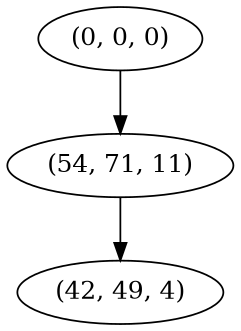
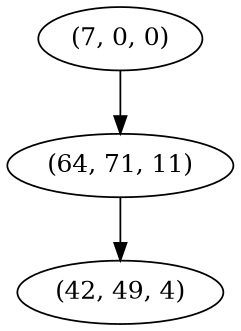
  digraph {
-   "(0, 0, 0)"
-   "(64, 71, 11)" [label="(54, 71, 11)"]
+   "(0, 0, 0)" [label="(7, 0, 0)"]
+   "(64, 71, 11)"
    "(42, 49, 4)"
    "(0, 0, 0)" -> "(64, 71, 11)"
    "(64, 71, 11)" -> "(42, 49, 4)"
  }
